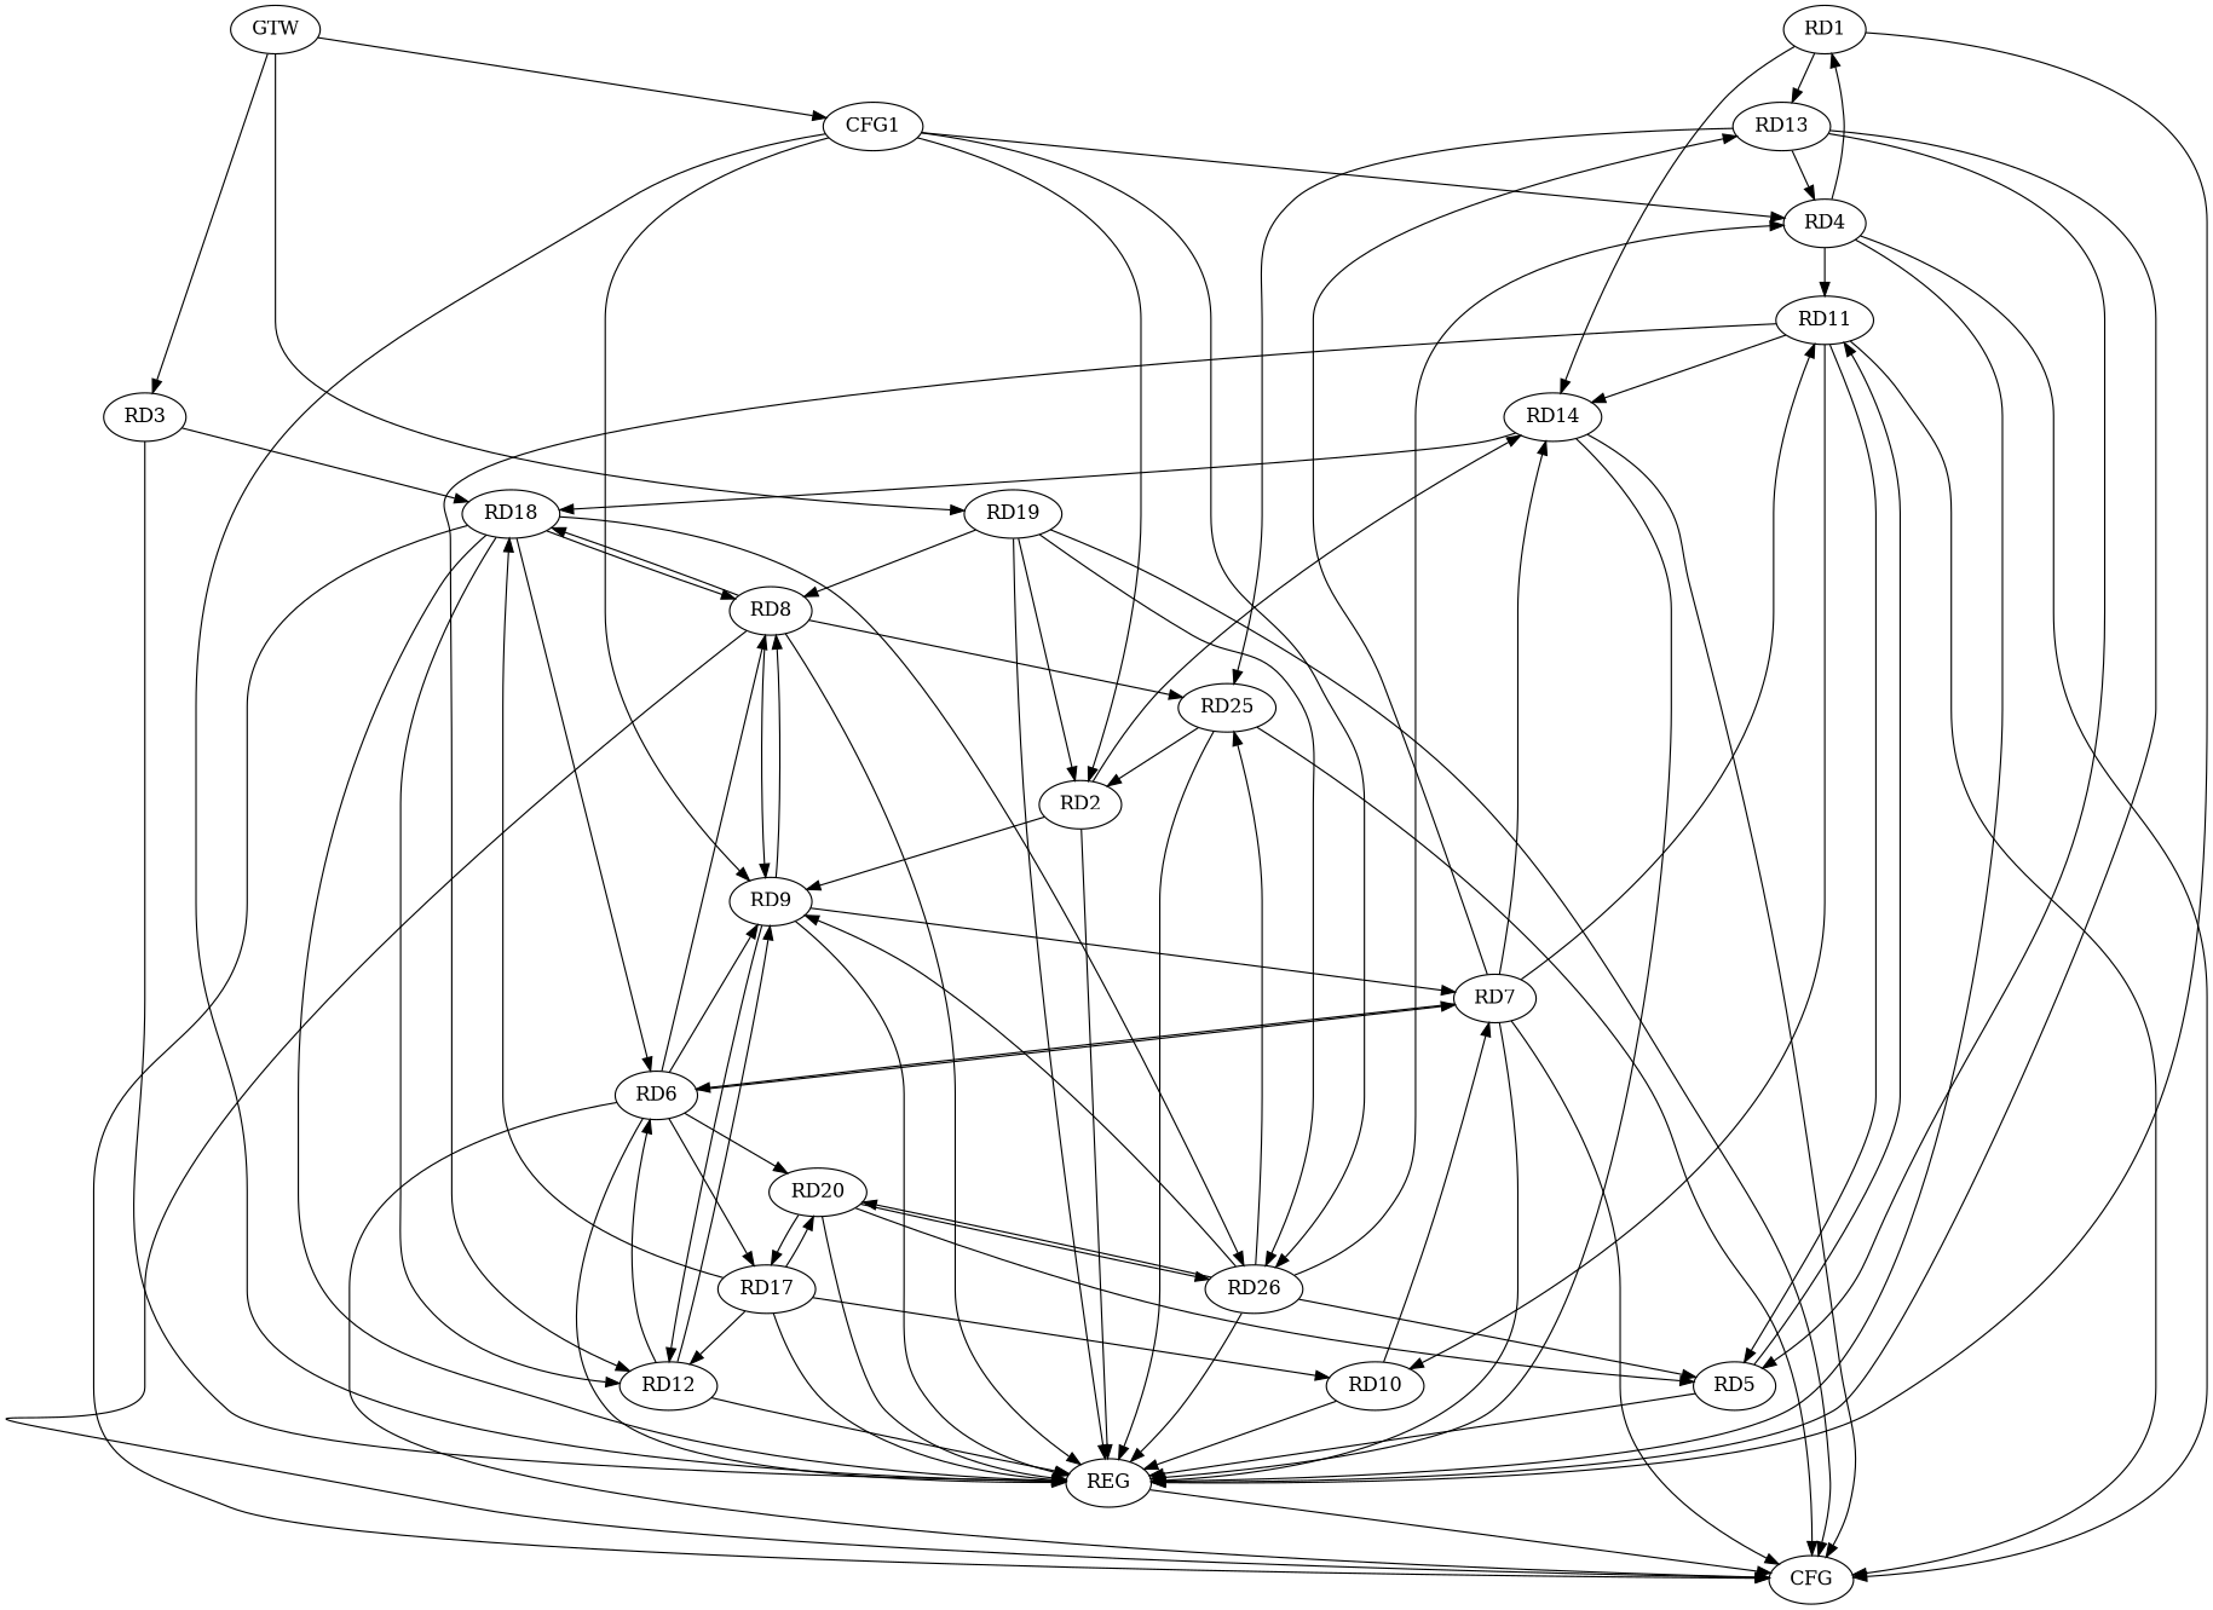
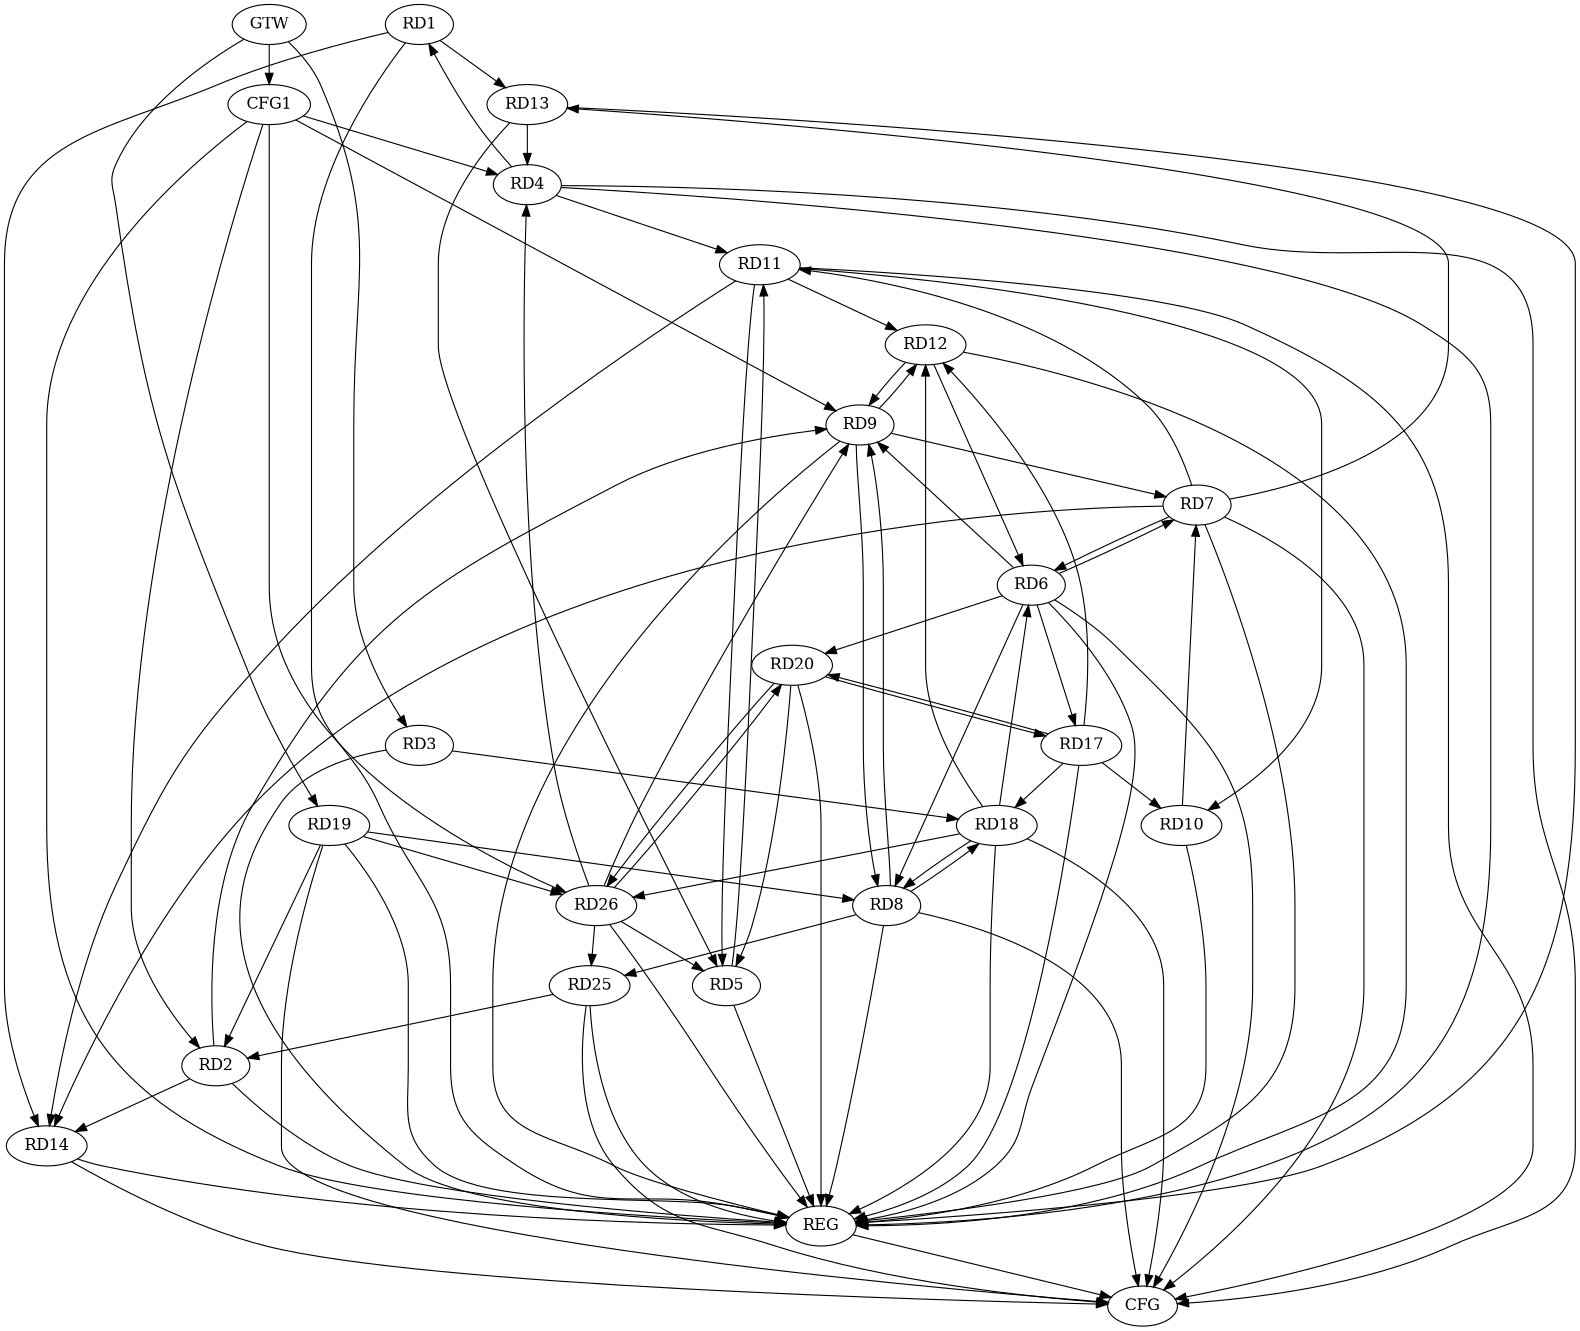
  strict digraph {
    n1 [label=RD1]
    n2 [label=RD13]
    n3 [label=RD14]
    n4 [label=REG]
    n5 [label=RD4]
    n6 [label=RD5]
    n7 [label=RD25]
    n8 [label=RD18]
    n9 [label=CFG]
    n10 [label=RD2]
    n11 [label=RD9]
    n12 [label=RD7]
    n13 [label=RD8]
    n14 [label=RD12]
    n15 [label=RD3]
    n16 [label=RD6]
    n17 [label=RD26]
    n18 [label=RD11]
    n19 [label=RD10]
    n20 [label=RD17]
    n21 [label=RD20]
    n22 [label=RD19]
    n23 [label=CFG1]
    n24 [label=GTW]
    n1 -> n2
    n1 -> n3
    n1 -> n4
    n2 -> n4
    n2 -> n5
    n2 -> n6
-   n2 -> n7
    n3 -> n4
-   n3 -> n8
    n3 -> n9
    n4 -> n9
    n5 -> n1
    n5 -> n4
    n5 -> n9
    n5 -> n18
    n6 -> n4
    n6 -> n18
    n7 -> n4
    n7 -> n9
    n7 -> n10
    n8 -> n4
    n8 -> n9
    n8 -> n13
    n8 -> n14
    n8 -> n16
    n8 -> n17
    n10 -> n3
    n10 -> n4
    n10 -> n11
    n11 -> n4
    n11 -> n12
    n11 -> n13
    n11 -> n14
    n12 -> n2
    n12 -> n3
    n12 -> n4
    n12 -> n9
    n12 -> n16
    n12 -> n18
    n13 -> n4
    n13 -> n7
    n13 -> n8
    n13 -> n9
    n13 -> n11
    n14 -> n4
    n14 -> n11
    n14 -> n16
    n15 -> n4
    n15 -> n8
    n16 -> n4
    n16 -> n9
    n16 -> n11
    n16 -> n12
    n16 -> n13
    n16 -> n20
    n16 -> n21
    n17 -> n4
    n17 -> n5
    n17 -> n6
    n17 -> n7
    n17 -> n11
    n17 -> n21
    n18 -> n3
    n18 -> n6
    n18 -> n9
    n18 -> n14
    n18 -> n19
    n19 -> n4
    n19 -> n12
    n20 -> n4
    n20 -> n8
    n20 -> n14
    n20 -> n19
    n20 -> n21
    n21 -> n4
    n21 -> n6
    n21 -> n17
    n21 -> n20
    n22 -> n4
    n22 -> n9
    n22 -> n10
    n22 -> n13
    n22 -> n17
    n23 -> n4
    n23 -> n5
    n23 -> n10
    n23 -> n11
    n23 -> n17
    n24 -> n15
    n24 -> n22
    n24 -> n23
  }
